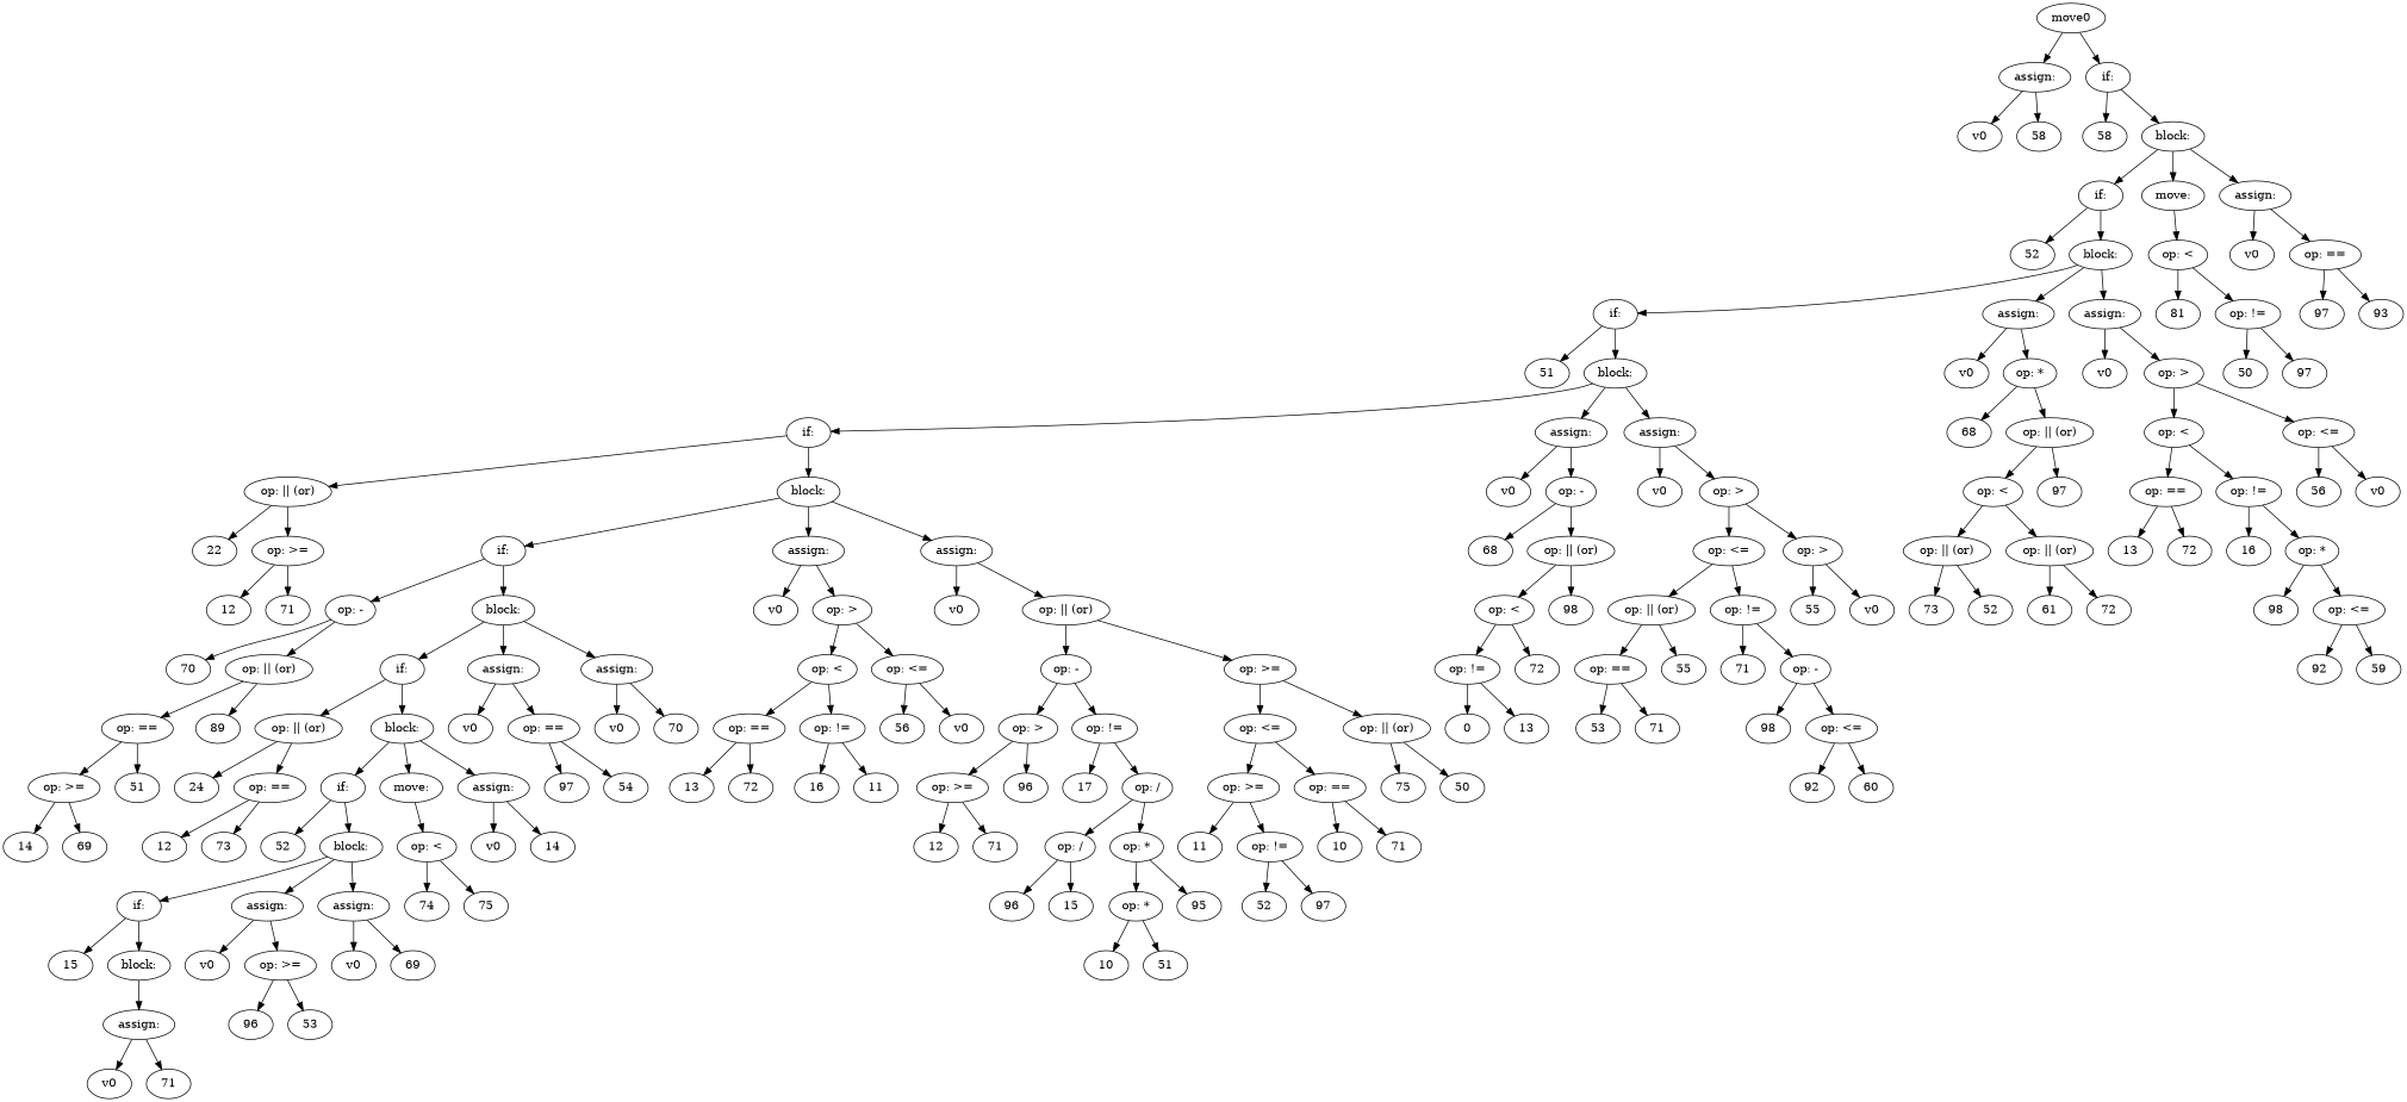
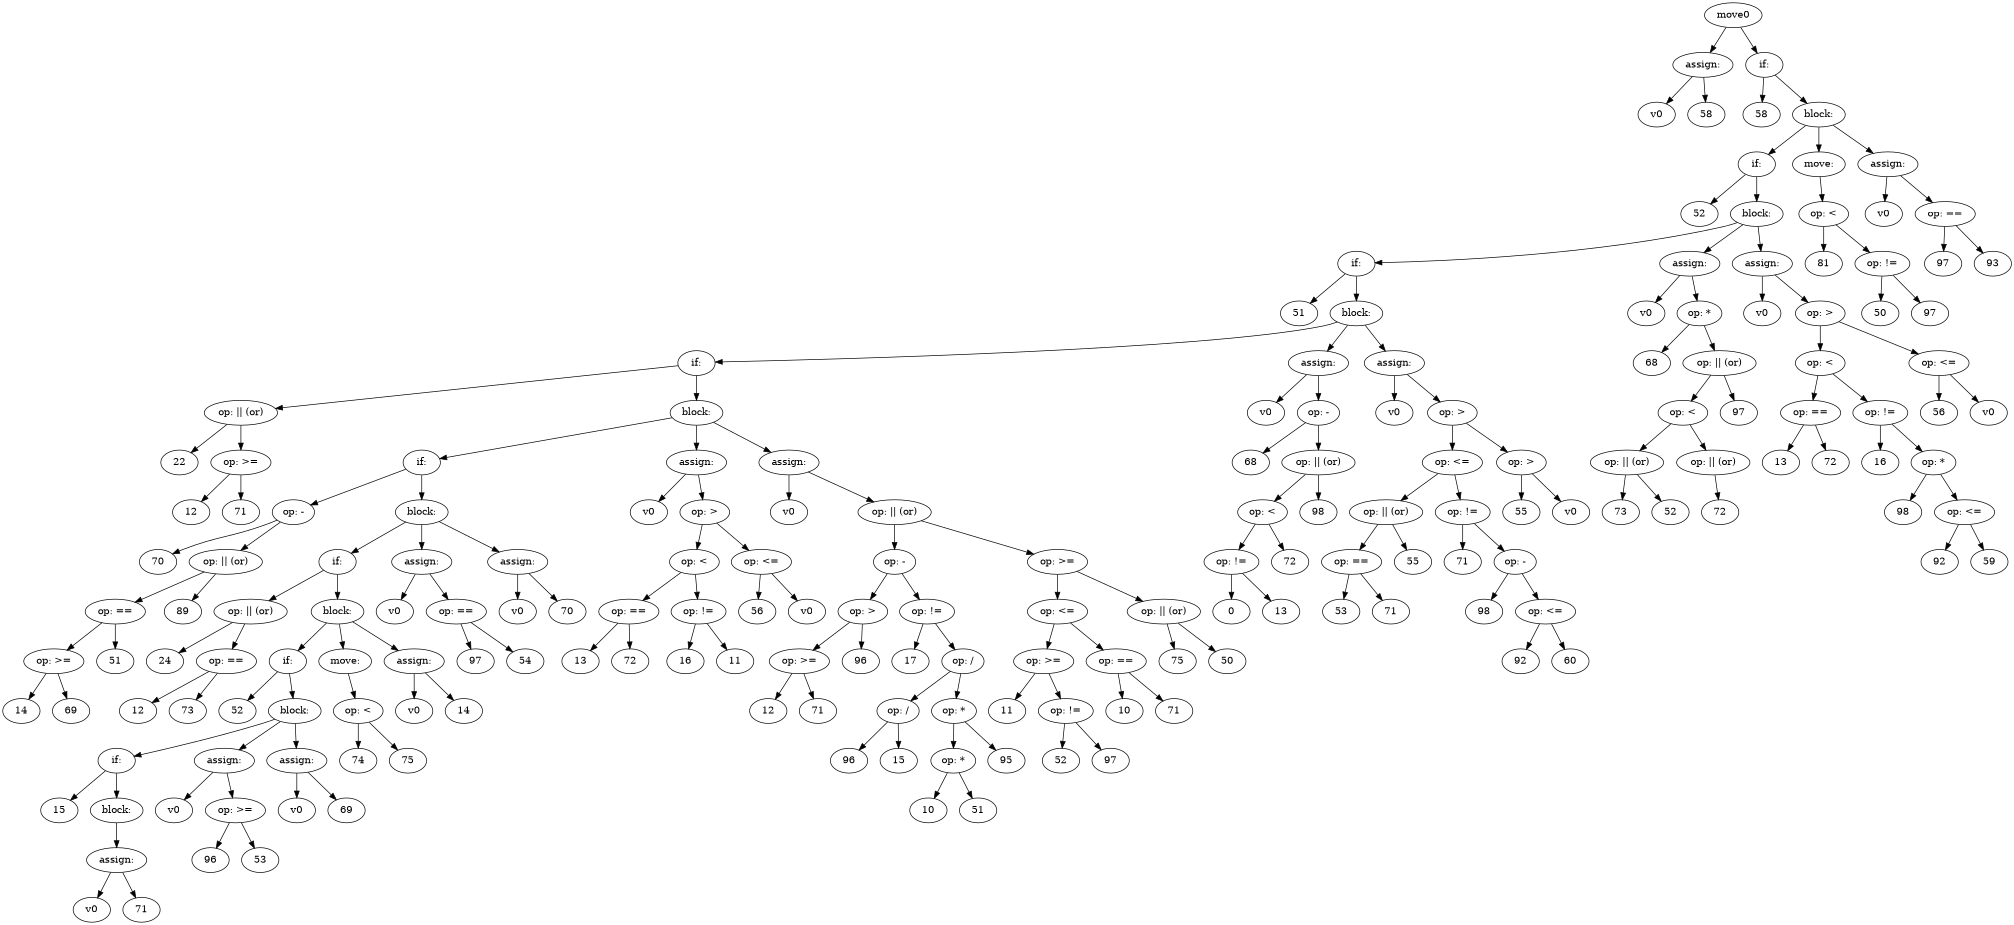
  digraph {
    n1 [label="assign:"]
    n2 [label=v0]
    n3 [label=58]
    n4 [label=move0]
    n5 [label="if:"]
    n6 [label=58]
    n7 [label="block:"]
    n8 [label="if:"]
    n9 [label="move:"]
    n10 [label="assign:"]
    n11 [label=52]
    n12 [label="block:"]
    n13 [label="op: <"]
    n14 [label=v0]
    n15 [label="op: =="]
    n16 [label="if:"]
    n17 [label="assign:"]
    n18 [label="assign:"]
    n19 [label=51]
    n20 [label="block:"]
    n21 [label=v0]
    n22 [label="op: *"]
    n23 [label=v0]
    n24 [label="op: >"]
    n25 [label="if:"]
    n26 [label="assign:"]
    n27 [label="assign:"]
    n28 [label="op: || (or)"]
    n29 [label="block:"]
    n30 [label=v0]
    n31 [label="op: -"]
    n32 [label=v0]
    n33 [label="op: >"]
    n34 [label=22]
    n35 [label="op: >="]
    n36 [label="if:"]
    n37 [label="assign:"]
    n38 [label="assign:"]
    n39 [label=12]
    n40 [label=71]
    n41 [label="op: -"]
    n42 [label="block:"]
    n43 [label=v0]
    n44 [label="op: >"]
    n45 [label=v0]
    n46 [label="op: || (or)"]
    n47 [label=70]
    n48 [label="op: || (or)"]
    n49 [label="if:"]
    n50 [label="assign:"]
    n51 [label="assign:"]
    n52 [label="op: =="]
    n53 [label=89]
    n54 [label=14]
    n55 [label="op: >="]
    n56 [label=69]
    n57 [label=51]
    n58 [label="op: || (or)"]
    n59 [label="block:"]
    n60 [label=v0]
    n61 [label="op: =="]
    n62 [label=v0]
    n63 [label=70]
    n64 [label=24]
    n65 [label="op: =="]
    n66 [label="if:"]
    n67 [label="move:"]
    n68 [label="assign:"]
    n69 [label=12]
    n70 [label=73]
    n71 [label=52]
    n72 [label="block:"]
    n73 [label="op: <"]
    n74 [label=v0]
    n75 [label=14]
    n76 [label="if:"]
    n77 [label="assign:"]
    n78 [label="assign:"]
    n79 [label=15]
    n80 [label="block:"]
    n81 [label=v0]
    n82 [label="op: >="]
    n83 [label=v0]
    n84 [label=69]
    n85 [label="assign:"]
    n86 [label=v0]
    n87 [label=71]
    n88 [label=96]
    n89 [label=53]
    n90 [label=74]
    n91 [label=75]
    n92 [label=97]
    n93 [label=54]
    n94 [label="op: <"]
    n95 [label="op: <="]
    n96 [label=13]
    n97 [label="op: =="]
    n98 [label=72]
    n99 [label="op: !="]
    n100 [label=16]
    n101 [label=11]
    n102 [label=56]
    n103 [label=v0]
    n104 [label="op: -"]
    n105 [label="op: >="]
    n106 [label=12]
    n107 [label="op: >="]
    n108 [label=71]
    n109 [label="op: >"]
    n110 [label=96]
    n111 [label="op: !="]
    n112 [label=17]
    n113 [label="op: /"]
    n114 [label="op: /"]
    n115 [label="op: *"]
    n116 [label=96]
    n117 [label=15]
    n118 [label="op: *"]
    n119 [label=95]
    n120 [label=10]
    n121 [label=51]
    n122 [label="op: <="]
    n123 [label="op: || (or)"]
    n124 [label=11]
    n125 [label="op: >="]
    n126 [label="op: !="]
    n127 [label=52]
    n128 [label=97]
    n129 [label="op: =="]
    n130 [label=10]
    n131 [label=71]
    n132 [label=75]
    n133 [label=50]
    n134 [label=68]
    n135 [label="op: || (or)"]
    n136 [label="op: <"]
    n137 [label=98]
    n138 [label=0]
    n139 [label="op: !="]
    n140 [label=13]
    n141 [label=72]
    n142 [label="op: <="]
    n143 [label="op: >"]
    n144 [label=53]
    n145 [label="op: =="]
    n146 [label=71]
    n147 [label="op: || (or)"]
    n148 [label=55]
    n149 [label="op: !="]
    n150 [label=71]
    n151 [label="op: -"]
    n152 [label=98]
    n153 [label="op: <="]
    n154 [label=92]
    n155 [label=60]
    n156 [label=55]
    n157 [label=v0]
    n158 [label=68]
    n159 [label="op: || (or)"]
    n160 [label="op: <"]
    n161 [label=97]
    n162 [label=73]
    n163 [label="op: || (or)"]
    n164 [label=52]
    n165 [label="op: || (or)"]
-   n166 [label=61]
    n167 [label=72]
    n168 [label="op: <"]
    n169 [label="op: <="]
    n170 [label=13]
    n171 [label="op: =="]
    n172 [label=72]
    n173 [label="op: !="]
    n174 [label=16]
    n175 [label="op: *"]
    n176 [label=98]
    n177 [label="op: <="]
    n178 [label=92]
    n179 [label=59]
    n180 [label=56]
    n181 [label=v0]
    n182 [label=81]
    n183 [label="op: !="]
    n184 [label=50]
    n185 [label=97]
    n186 [label=97]
    n187 [label=93]
    n1 -> n2
    n1 -> n3
    n4 -> n1
    n4 -> n5
    n5 -> n6
    n5 -> n7
    n7 -> n8
    n7 -> n9
    n7 -> n10
    n8 -> n11
    n8 -> n12
    n9 -> n13
    n10 -> n14
    n10 -> n15
    n12 -> n16
    n12 -> n17
    n12 -> n18
    n13 -> n182
    n13 -> n183
    n15 -> n186
    n15 -> n187
    n16 -> n19
    n16 -> n20
    n17 -> n21
    n17 -> n22
    n18 -> n23
    n18 -> n24
    n20 -> n25
    n20 -> n26
    n20 -> n27
    n22 -> n158
    n22 -> n159
    n24 -> n168
    n24 -> n169
    n25 -> n28
    n25 -> n29
    n26 -> n30
    n26 -> n31
    n27 -> n32
    n27 -> n33
    n28 -> n34
    n28 -> n35
    n29 -> n36
    n29 -> n37
    n29 -> n38
    n31 -> n134
    n31 -> n135
    n33 -> n142
    n33 -> n143
    n35 -> n39
    n35 -> n40
    n36 -> n41
    n36 -> n42
    n37 -> n43
    n37 -> n44
    n38 -> n45
    n38 -> n46
    n41 -> n47
    n41 -> n48
    n42 -> n49
    n42 -> n50
    n42 -> n51
    n44 -> n94
    n44 -> n95
    n46 -> n104
    n46 -> n105
    n48 -> n52
    n48 -> n53
    n49 -> n58
    n49 -> n59
    n50 -> n60
    n50 -> n61
    n51 -> n62
    n51 -> n63
    n52 -> n55
    n52 -> n57
    n55 -> n54
    n55 -> n56
    n58 -> n64
    n58 -> n65
    n59 -> n66
    n59 -> n67
    n59 -> n68
    n61 -> n92
    n61 -> n93
    n65 -> n69
    n65 -> n70
    n66 -> n71
    n66 -> n72
    n67 -> n73
    n68 -> n74
    n68 -> n75
    n72 -> n76
    n72 -> n77
    n72 -> n78
    n73 -> n90
    n73 -> n91
    n76 -> n79
    n76 -> n80
    n77 -> n81
    n77 -> n82
    n78 -> n83
    n78 -> n84
    n80 -> n85
    n82 -> n88
    n82 -> n89
    n85 -> n86
    n85 -> n87
    n94 -> n97
    n94 -> n99
    n95 -> n102
    n95 -> n103
    n97 -> n96
    n97 -> n98
    n99 -> n100
    n99 -> n101
    n104 -> n109
    n104 -> n111
    n105 -> n122
    n105 -> n123
    n107 -> n106
    n107 -> n108
    n109 -> n107
    n109 -> n110
    n111 -> n112
    n111 -> n113
    n113 -> n114
    n113 -> n115
    n114 -> n116
    n114 -> n117
    n115 -> n118
    n115 -> n119
    n118 -> n120
    n118 -> n121
    n122 -> n125
    n122 -> n129
    n123 -> n132
    n123 -> n133
    n125 -> n124
    n125 -> n126
    n126 -> n127
    n126 -> n128
    n129 -> n130
    n129 -> n131
    n135 -> n136
    n135 -> n137
    n136 -> n139
    n136 -> n141
    n139 -> n138
    n139 -> n140
    n142 -> n147
    n142 -> n149
    n143 -> n156
    n143 -> n157
    n145 -> n144
    n145 -> n146
    n147 -> n145
    n147 -> n148
    n149 -> n150
    n149 -> n151
    n151 -> n152
    n151 -> n153
    n153 -> n154
    n153 -> n155
    n159 -> n160
    n159 -> n161
    n160 -> n163
    n160 -> n165
    n163 -> n162
    n163 -> n164
-   n165 -> n166
    n165 -> n167
    n168 -> n171
    n168 -> n173
    n169 -> n180
    n169 -> n181
    n171 -> n170
    n171 -> n172
    n173 -> n174
    n173 -> n175
    n175 -> n176
    n175 -> n177
    n177 -> n178
    n177 -> n179
    n183 -> n184
    n183 -> n185
  }
